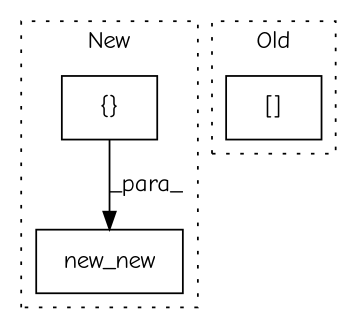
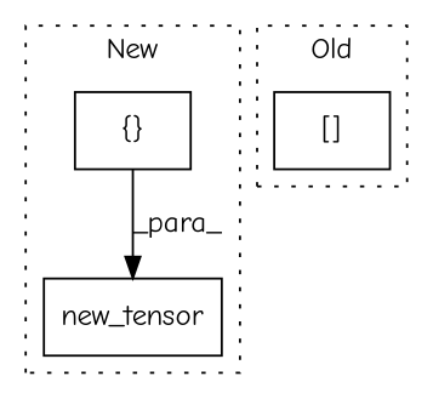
  digraph {
    fontname="Comic Neue"
    node [shape=box fontname="Comic Neue"]
-   n1 [a=32 l="11,1" label=new_new s="7109,7159"]
+   n1 [a=32 l="11,1" label=new_tensor s="7109,7159"]
    n2 [a=4 l="1,1" label="{}" s="7129,7158"]
    n3 [a=2 l="14,1" label="[]" s="7182,7197"]
    subgraph cluster_1 {
      label=New
      style=dotted
      n1
      n2
    }
    subgraph cluster_2 {
      label=Old
      style=dotted
      n3
    }
    n2 -> n1 [label=_para_ fontname="Comic Neue"]
  }
